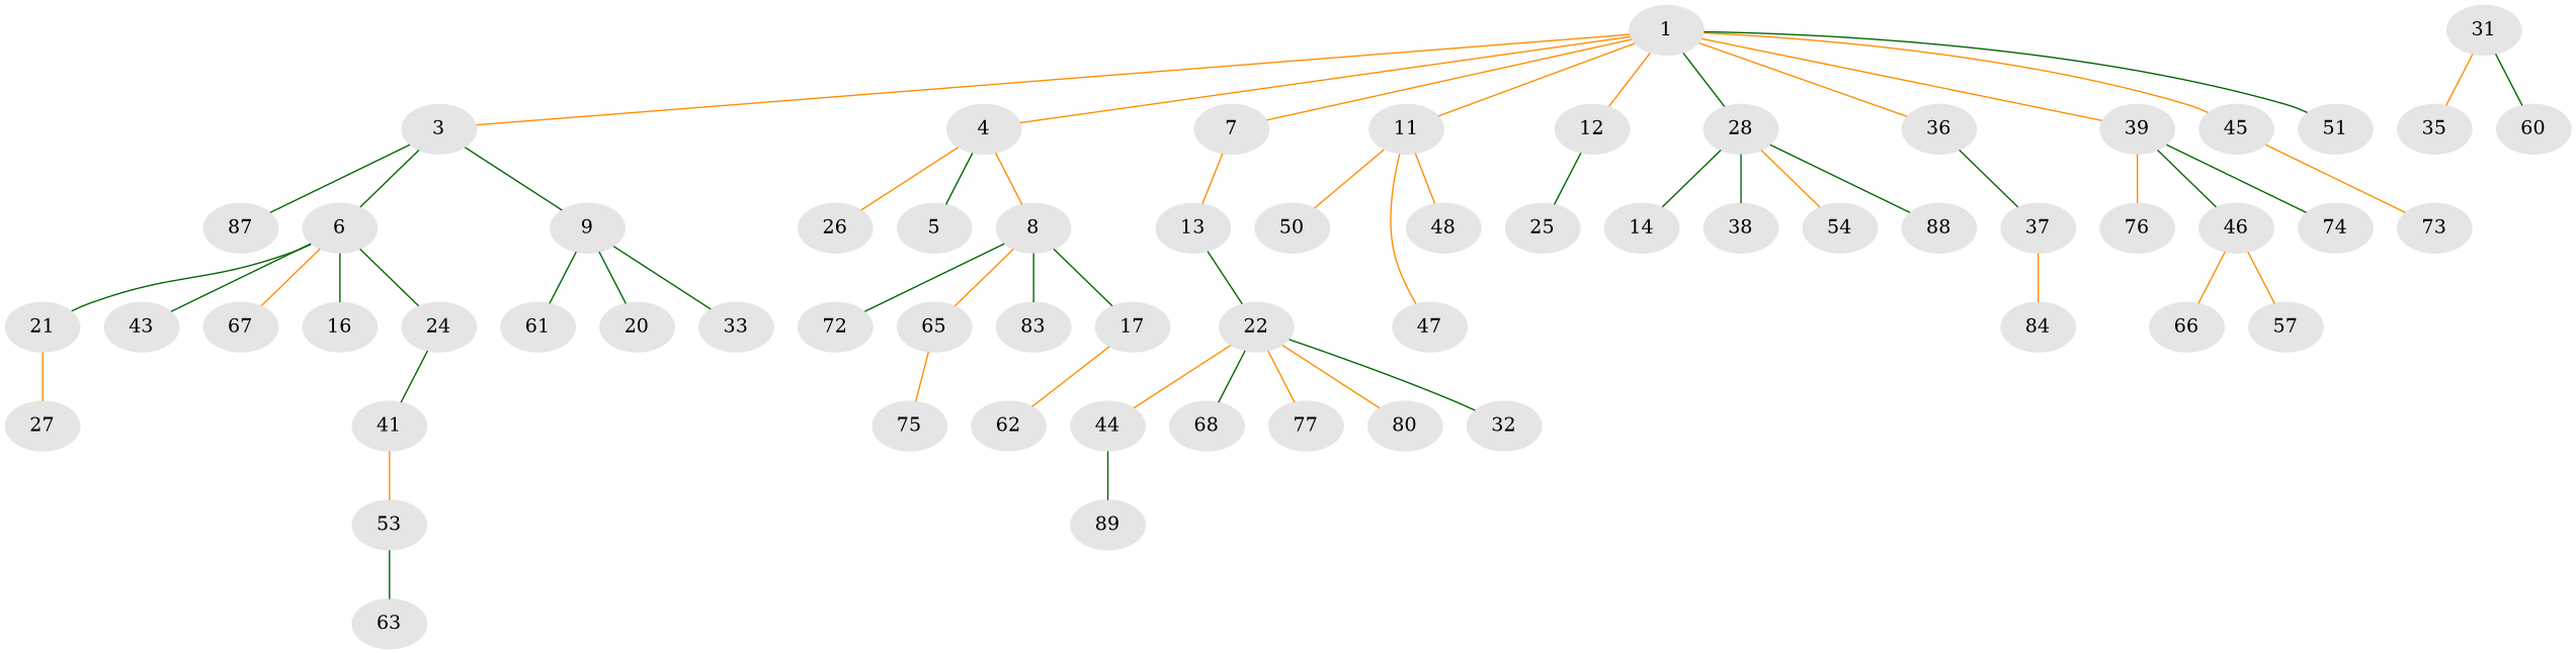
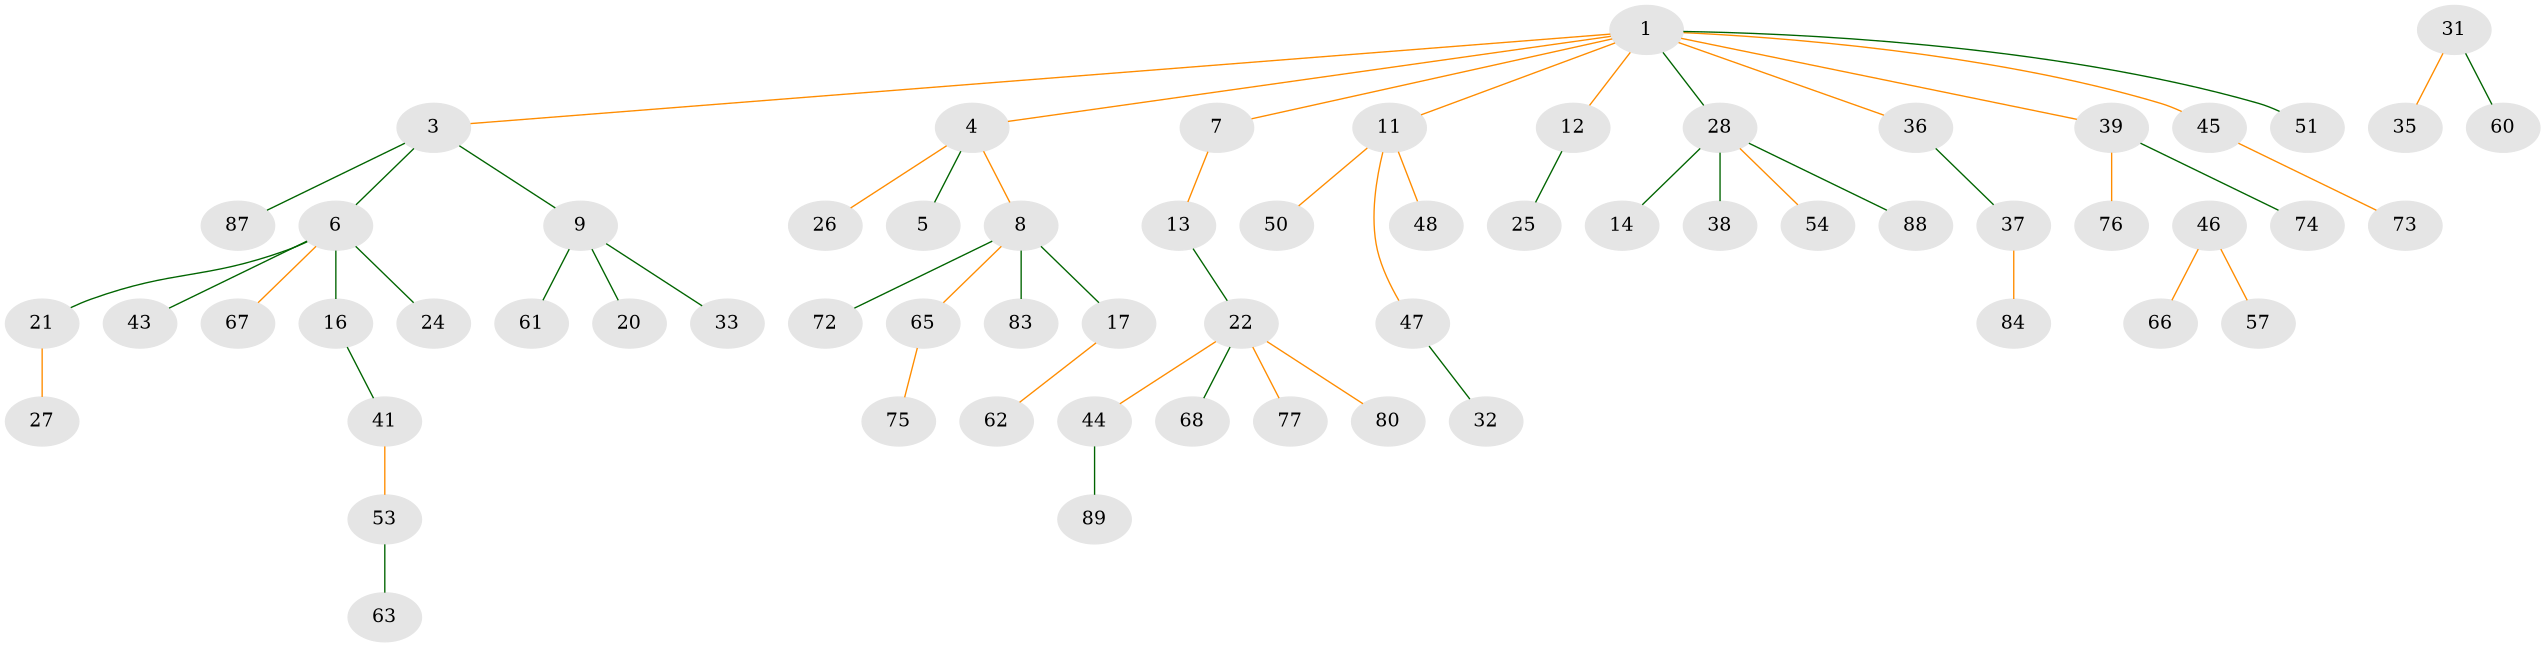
  graph {
    node [color=gray90 style=filled]
    edge [color=darkorange]
    1 [super="+2"]
    3
    4 [super="+91"]
    7
    11 [super="+34"]
    12 [super="+19"]
    28 [super="+30"]
    36
    39 [super="+59"]
    45 [super="+64"]
    51 [super="+72"]
    6 [super="+18"]
    9 [super="+10"]
    87
    5
    8 [super="+71"]
    26
    13 [super="+49"]
    47 [super="+52"]
    48
    50
    25
    14 [super="+58"]
    38 [super="+81"]
    54
    88
    37 [super="+40"]
    46 [super="+55"]
    74
    76
    73
    16
    21
    24
    43
    67
    20
    33
    61
    17 [super="+85"]
    n41 [label=72]
    65
    83
    41 [super="+78"]
    27 [super="+70"]
    22 [super="+56"]
    62
    31 [super="+79"]
    35 [super="+82"]
    60 [super="+86"]
    75
    32
    44 [super="+69"]
    68
    77
    80
    53
    89
    84
    57
    66 [super="+90"]
    63
    1 -- 3
    1 -- 4
    1 -- 7
    1 -- 11
    1 -- 12
    1 -- 28 [color=darkgreen]
    1 -- 36
    1 -- 39
    1 -- 45
    1 -- 51 [color=darkgreen]
    3 -- 6 [color=darkgreen]
    3 -- 9 [color=darkgreen]
    3 -- 87 [color=darkgreen]
    4 -- 5 [color=darkgreen]
    4 -- 8
    4 -- 26
    7 -- 13
    11 -- 47
    11 -- 48
    11 -- 50
    12 -- 25 [color=darkgreen]
    28 -- 14 [color=darkgreen]
    28 -- 38 [color=darkgreen]
    28 -- 54
    28 -- 88 [color=darkgreen]
    36 -- 37 [color=darkgreen]
-   39 -- 46 [color=darkgreen]
    39 -- 74 [color=darkgreen]
    39 -- 76
    45 -- 73
    6 -- 16 [color=darkgreen]
    6 -- 21 [color=darkgreen]
    6 -- 24 [color=darkgreen]
    6 -- 43 [color=darkgreen]
    6 -- 67
    9 -- 20 [color=darkgreen]
    9 -- 33 [color=darkgreen]
    9 -- 61 [color=darkgreen]
    8 -- 17 [color=darkgreen]
    8 -- n41 [color=darkgreen]
    8 -- 65
    8 -- 83 [color=darkgreen]
    13 -- 22 [color=darkgreen]
    37 -- 84
    46 -- 57
    46 -- 66
-   24 -- 41 [color=darkgreen]
+   16 -- 41 [color=darkgreen]
    21 -- 27
    17 -- 62
    65 -- 75
    41 -- 53
-   22 -- 32 [color=darkgreen]
+   47 -- 32 [color=darkgreen]
    22 -- 44
    22 -- 68 [color=darkgreen]
    22 -- 77
    22 -- 80
    31 -- 35
    31 -- 60 [color=darkgreen]
    44 -- 89 [color=darkgreen]
    53 -- 63 [color=darkgreen]
  }
